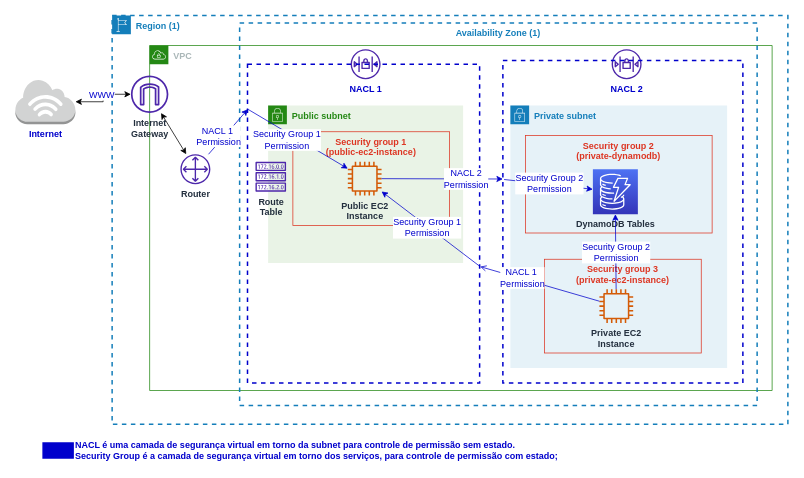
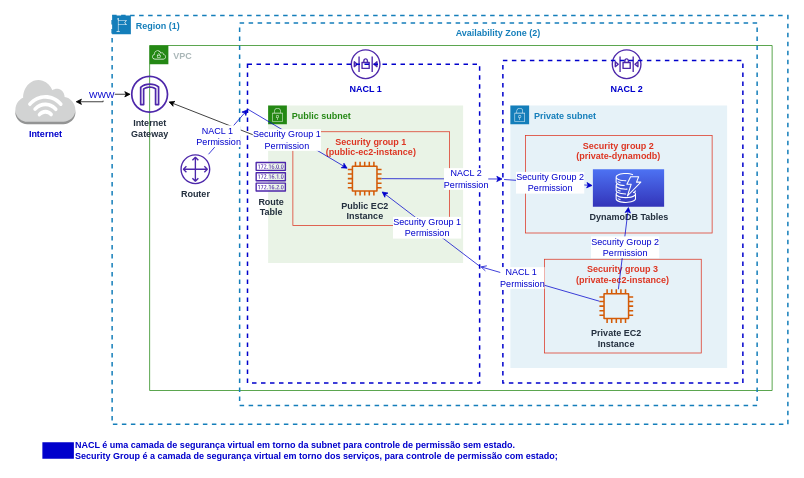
  <mxCell id="0" />
  <mxCell id="1" parent="0" />
  <mxCell id="2" value="&lt;b style=&quot;font-size: 12px;&quot;&gt;Region (1)&lt;/b&gt;" style="points=[[0,0],[0.25,0],[0.5,0],[0.75,0],[1,0],[1,0.25],[1,0.5],[1,0.75],[1,1],[0.75,1],[0.5,1],[0.25,1],[0,1],[0,0.75],[0,0.5],[0,0.25]];outlineConnect=0;gradientColor=none;html=1;whiteSpace=wrap;fontSize=12;fontStyle=0;container=1;pointerEvents=0;collapsible=0;recursiveResize=0;shape=mxgraph.aws4.group;grIcon=mxgraph.aws4.group_region;strokeColor=#147EBA;fillColor=none;verticalAlign=top;align=left;spacingLeft=30;fontColor=#147EBA;dashed=1;strokeWidth=2;" parent="1" vertex="1"><mxGeometry x="149" y="20" width="901" height="545" as="geometry" /></mxCell>
  <mxCell id="3" value="&lt;b style=&quot;font-size: 12px;&quot;&gt;VPC&lt;/b&gt;" style="points=[[0,0],[0.25,0],[0.5,0],[0.75,0],[1,0],[1,0.25],[1,0.5],[1,0.75],[1,1],[0.75,1],[0.5,1],[0.25,1],[0,1],[0,0.75],[0,0.5],[0,0.25]];outlineConnect=0;gradientColor=none;html=1;whiteSpace=wrap;fontSize=12;fontStyle=0;container=1;pointerEvents=0;collapsible=0;recursiveResize=0;shape=mxgraph.aws4.group;grIcon=mxgraph.aws4.group_vpc;strokeColor=#248814;fillColor=none;verticalAlign=top;align=left;spacingLeft=30;fontColor=#AAB7B8;dashed=0;" parent="2" vertex="1"><mxGeometry x="50" y="40" width="830" height="460" as="geometry" /></mxCell>
- <mxCell id="4" style="rounded=0;orthogonalLoop=1;jettySize=auto;html=1;fontSize=12;startArrow=classic;startFill=1;" parent="3" source="5" target="6" edge="1"><mxGeometry relative="1" as="geometry" /></mxCell>
+ <mxCell id="4" style="rounded=0;orthogonalLoop=1;jettySize=auto;html=1;fontSize=12;startArrow=classic;startFill=1;" parent="3" source="5" target="13" edge="1"><mxGeometry relative="1" as="geometry" /></mxCell>
  <mxCell id="5" value="&lt;b style=&quot;font-size: 12px;&quot;&gt;Internet&lt;br style=&quot;font-size: 12px;&quot;&gt;Gateway&lt;/b&gt;" style="sketch=0;outlineConnect=0;fontColor=#232F3E;gradientColor=none;fillColor=#4D27AA;strokeColor=none;dashed=0;verticalLabelPosition=bottom;verticalAlign=top;align=center;html=1;fontSize=12;fontStyle=0;aspect=fixed;pointerEvents=1;shape=mxgraph.aws4.internet_gateway;" parent="3" vertex="1"><mxGeometry x="-25" y="40" width="50" height="50" as="geometry" /></mxCell>
  <mxCell id="6" value="&lt;b style=&quot;font-size: 12px;&quot;&gt;Router&lt;/b&gt;" style="sketch=0;outlineConnect=0;fontColor=#232F3E;gradientColor=none;fillColor=#4D27AA;strokeColor=none;dashed=0;verticalLabelPosition=bottom;verticalAlign=top;align=center;html=1;fontSize=12;fontStyle=0;aspect=fixed;pointerEvents=1;shape=mxgraph.aws4.customer_gateway;" parent="3" vertex="1"><mxGeometry x="41" y="145" width="40" height="40" as="geometry" /></mxCell>
- <mxCell id="7" value="Availability Zone (1)" style="fillColor=none;strokeColor=#147EBA;dashed=1;verticalAlign=top;fontStyle=1;fontColor=#147EBA;strokeWidth=2;fontSize=12;" parent="2" vertex="1"><mxGeometry x="170" y="10" width="690" height="510" as="geometry" /></mxCell>
+ <mxCell id="7" value="Availability Zone (2)" style="fillColor=none;strokeColor=#147EBA;dashed=1;verticalAlign=top;fontStyle=1;fontColor=#147EBA;strokeWidth=2;fontSize=12;" parent="2" vertex="1"><mxGeometry x="170" y="10" width="690" height="510" as="geometry" /></mxCell>
  <mxCell id="8" value="&lt;font color=&quot;#0000cc&quot;&gt;&lt;b&gt;NACL 1&lt;/b&gt;&lt;/font&gt;" style="sketch=0;outlineConnect=0;fontColor=#232F3E;gradientColor=none;fillColor=#4D27AA;strokeColor=none;dashed=0;verticalLabelPosition=bottom;verticalAlign=top;align=center;html=1;fontSize=12;fontStyle=0;aspect=fixed;pointerEvents=1;shape=mxgraph.aws4.network_access_control_list;rounded=0;shadow=0;glass=0;labelBackgroundColor=none;" parent="2" vertex="1"><mxGeometry x="318" y="45" width="40" height="40" as="geometry" /></mxCell>
  <mxCell id="9" value="" style="rounded=0;whiteSpace=wrap;html=1;shadow=0;glass=0;labelBackgroundColor=none;sketch=0;fontSize=12;fontColor=#0000CC;strokeColor=#0000CC;strokeWidth=2;fillColor=none;dashed=1;" parent="2" vertex="1"><mxGeometry x="180.5" y="65" width="309.5" height="425" as="geometry" /></mxCell>
  <mxCell id="10" value="&lt;b style=&quot;font-size: 12px;&quot;&gt;Public subnet&lt;/b&gt;" style="points=[[0,0],[0.25,0],[0.5,0],[0.75,0],[1,0],[1,0.25],[1,0.5],[1,0.75],[1,1],[0.75,1],[0.5,1],[0.25,1],[0,1],[0,0.75],[0,0.5],[0,0.25]];outlineConnect=0;gradientColor=none;html=1;whiteSpace=wrap;fontSize=12;fontStyle=0;container=1;pointerEvents=0;collapsible=0;recursiveResize=0;shape=mxgraph.aws4.group;grIcon=mxgraph.aws4.group_security_group;grStroke=0;strokeColor=#248814;fillColor=#E9F3E6;verticalAlign=top;align=left;spacingLeft=30;fontColor=#248814;dashed=0;" parent="2" vertex="1"><mxGeometry x="208" y="120" width="260" height="210" as="geometry" /></mxCell>
  <mxCell id="11" value="&lt;b style=&quot;font-size: 12px;&quot;&gt;Route&lt;br style=&quot;font-size: 12px;&quot;&gt;Table&lt;/b&gt;" style="sketch=0;outlineConnect=0;fontColor=#232F3E;gradientColor=none;fillColor=#4D27AA;strokeColor=none;dashed=0;verticalLabelPosition=bottom;verticalAlign=top;align=center;html=1;fontSize=12;fontStyle=0;aspect=fixed;pointerEvents=1;shape=mxgraph.aws4.route_table;" parent="2" vertex="1"><mxGeometry x="191" y="195" width="41.05" height="40" as="geometry" /></mxCell>
  <mxCell id="12" value="Security group 1&#10;(public-ec2-instance)" style="fillColor=none;strokeColor=#DD3522;verticalAlign=top;fontStyle=1;fontColor=#DD3522;fontSize=12;" parent="2" vertex="1"><mxGeometry x="241" y="155" width="209" height="125" as="geometry" /></mxCell>
  <mxCell id="13" value="&lt;b style=&quot;font-size: 12px;&quot;&gt;Public EC2&lt;br style=&quot;font-size: 12px;&quot;&gt;Instance&lt;/b&gt;" style="sketch=0;outlineConnect=0;fontColor=#232F3E;gradientColor=none;fillColor=#D45B07;strokeColor=none;dashed=0;verticalLabelPosition=bottom;verticalAlign=top;align=center;html=1;fontSize=12;fontStyle=0;aspect=fixed;pointerEvents=1;shape=mxgraph.aws4.instance2;" parent="2" vertex="1"><mxGeometry x="314.25" y="195" width="45" height="45" as="geometry" /></mxCell>
  <mxCell id="14" value="&lt;b&gt;&lt;font color=&quot;#0000cc&quot;&gt;NACL 2&lt;/font&gt;&lt;/b&gt;" style="sketch=0;outlineConnect=0;fontColor=#232F3E;gradientColor=none;fillColor=#4D27AA;strokeColor=none;dashed=0;verticalLabelPosition=bottom;verticalAlign=top;align=center;html=1;fontSize=12;fontStyle=0;aspect=fixed;pointerEvents=1;shape=mxgraph.aws4.network_access_control_list;rounded=0;shadow=0;glass=0;labelBackgroundColor=none;" parent="2" vertex="1"><mxGeometry x="666" y="45" width="40" height="40" as="geometry" /></mxCell>
  <mxCell id="15" value="&lt;b&gt;Private subnet&lt;/b&gt;" style="points=[[0,0],[0.25,0],[0.5,0],[0.75,0],[1,0],[1,0.25],[1,0.5],[1,0.75],[1,1],[0.75,1],[0.5,1],[0.25,1],[0,1],[0,0.75],[0,0.5],[0,0.25]];outlineConnect=0;gradientColor=none;html=1;whiteSpace=wrap;fontSize=12;fontStyle=0;container=1;pointerEvents=0;collapsible=0;recursiveResize=0;shape=mxgraph.aws4.group;grIcon=mxgraph.aws4.group_security_group;grStroke=0;strokeColor=#147EBA;fillColor=#E6F2F8;verticalAlign=top;align=left;spacingLeft=30;fontColor=#147EBA;dashed=0;rounded=0;shadow=0;glass=0;labelBackgroundColor=none;sketch=0;" parent="2" vertex="1"><mxGeometry x="531" y="120" width="289" height="350" as="geometry" /></mxCell>
  <mxCell id="16" value="" style="rounded=0;whiteSpace=wrap;html=1;shadow=0;glass=0;labelBackgroundColor=none;sketch=0;fontSize=12;fontColor=#0000CC;strokeColor=#0000CC;strokeWidth=2;fillColor=none;dashed=1;" parent="15" vertex="1"><mxGeometry x="-10" y="-60" width="320" height="430" as="geometry" /></mxCell>
  <mxCell id="17" value="Security group 2&#10;(private-dynamodb)" style="fillColor=none;strokeColor=#DD3522;verticalAlign=top;fontStyle=1;fontColor=#DD3522;rounded=0;shadow=0;glass=0;labelBackgroundColor=none;sketch=0;fontSize=12;" parent="15" vertex="1"><mxGeometry x="20" y="40" width="249" height="130" as="geometry" /></mxCell>
  <mxCell id="18" style="edgeStyle=none;rounded=0;orthogonalLoop=1;jettySize=auto;html=1;entryX=0.005;entryY=0.369;entryDx=0;entryDy=0;entryPerimeter=0;fontSize=12;fontColor=#0000CC;startArrow=classic;startFill=1;strokeColor=#0000CC;endArrow=none;endFill=0;" parent="15" source="20" target="16" edge="1"><mxGeometry relative="1" as="geometry" /></mxCell>
  <mxCell id="19" value="Security Group 2&lt;br&gt;Permission" style="edgeLabel;html=1;align=center;verticalAlign=middle;resizable=0;points=[];fontSize=12;fontColor=#0000CC;" parent="18" vertex="1" connectable="0"><mxGeometry x="0.337" y="-2" relative="1" as="geometry"><mxPoint x="21" y="3" as="offset" /></mxGeometry></mxCell>
- <mxCell id="20" value="&lt;b&gt;DynamoDB Tables&lt;/b&gt;" style="sketch=0;points=[[0,0,0],[0.25,0,0],[0.5,0,0],[0.75,0,0],[1,0,0],[0,1,0],[0.25,1,0],[0.5,1,0],[0.75,1,0],[1,1,0],[0,0.25,0],[0,0.5,0],[0,0.75,0],[1,0.25,0],[1,0.5,0],[1,0.75,0]];outlineConnect=0;fontColor=#232F3E;gradientColor=#4D72F3;gradientDirection=north;fillColor=#3334B9;strokeColor=#ffffff;dashed=0;verticalLabelPosition=bottom;verticalAlign=top;align=center;html=1;fontSize=12;fontStyle=0;aspect=fixed;shape=mxgraph.aws4.resourceIcon;resIcon=mxgraph.aws4.dynamodb;rounded=0;shadow=0;glass=0;labelBackgroundColor=none;" parent="15" vertex="1"><mxGeometry x="110" y="85" width="60" height="60" as="geometry" /></mxCell>
+ <mxCell id="20" value="&lt;b&gt;DynamoDB Tables&lt;/b&gt;" style="sketch=0;points=[[0,0,0],[0.25,0,0],[0.5,0,0],[0.75,0,0],[1,0,0],[0,1,0],[0.25,1,0],[0.5,1,0],[0.75,1,0],[1,1,0],[0,0.25,0],[0,0.5,0],[0,0.75,0],[1,0.25,0],[1,0.5,0],[1,0.75,0]];outlineConnect=0;fontColor=#232F3E;gradientColor=#4D72F3;gradientDirection=north;fillColor=#3334B9;strokeColor=#ffffff;dashed=0;verticalLabelPosition=bottom;verticalAlign=top;align=center;html=1;fontSize=12;fontStyle=0;aspect=fixed;shape=mxgraph.aws4.resourceIcon;resIcon=mxgraph.aws4.dynamodb;rounded=0;shadow=0;glass=0;labelBackgroundColor=none;" parent="15" vertex="1"><mxGeometry x="110" y="85" width="95" height="50" as="geometry" /></mxCell>
  <mxCell id="21" value="Security group 3&#10;(private-ec2-instance)" style="fillColor=none;strokeColor=#DD3522;verticalAlign=top;fontStyle=1;fontColor=#DD3522;fontSize=12;" parent="15" vertex="1"><mxGeometry x="45.5" y="205" width="209" height="125" as="geometry" /></mxCell>
  <mxCell id="22" style="edgeStyle=none;rounded=0;orthogonalLoop=1;jettySize=auto;html=1;entryX=0.5;entryY=1;entryDx=0;entryDy=0;entryPerimeter=0;fontSize=12;fontColor=#0000CC;startArrow=none;startFill=0;endArrow=classic;endFill=1;strokeColor=#0000CC;" parent="15" source="24" target="20" edge="1"><mxGeometry relative="1" as="geometry" /></mxCell>
  <mxCell id="23" value="Security Group 2&lt;br&gt;Permission" style="edgeLabel;html=1;align=center;verticalAlign=middle;resizable=0;points=[];fontSize=12;fontColor=#0000CC;" parent="22" vertex="1" connectable="0"><mxGeometry x="0.201" relative="1" as="geometry"><mxPoint y="10" as="offset" /></mxGeometry></mxCell>
  <mxCell id="24" value="&lt;b style=&quot;font-size: 12px;&quot;&gt;Private EC2&lt;br style=&quot;font-size: 12px;&quot;&gt;Instance&lt;/b&gt;" style="sketch=0;outlineConnect=0;fontColor=#232F3E;gradientColor=none;fillColor=#D45B07;strokeColor=none;dashed=0;verticalLabelPosition=bottom;verticalAlign=top;align=center;html=1;fontSize=12;fontStyle=0;aspect=fixed;pointerEvents=1;shape=mxgraph.aws4.instance2;" parent="15" vertex="1"><mxGeometry x="118.75" y="245" width="45" height="45" as="geometry" /></mxCell>
  <mxCell id="25" style="edgeStyle=none;rounded=0;orthogonalLoop=1;jettySize=auto;html=1;fontSize=12;fontColor=#0000CC;startArrow=none;startFill=0;strokeColor=#0000CC;" parent="2" source="6" edge="1"><mxGeometry relative="1" as="geometry"><mxPoint x="181" y="125" as="targetPoint" /></mxGeometry></mxCell>
  <mxCell id="26" value="NACL 1&amp;nbsp;&lt;br&gt;Permission" style="edgeLabel;html=1;align=center;verticalAlign=middle;resizable=0;points=[];fontSize=12;fontColor=#0000CC;" parent="25" vertex="1" connectable="0"><mxGeometry x="-0.188" y="2" relative="1" as="geometry"><mxPoint x="-7" y="1" as="offset" /></mxGeometry></mxCell>
  <mxCell id="27" style="edgeStyle=none;rounded=0;orthogonalLoop=1;jettySize=auto;html=1;fontSize=12;fontColor=#0000CC;startArrow=none;startFill=0;strokeColor=#0000CC;" parent="2" source="13" edge="1"><mxGeometry relative="1" as="geometry"><mxPoint x="521" y="218" as="targetPoint" /></mxGeometry></mxCell>
  <mxCell id="28" value="NACL 2&lt;br&gt;Permission" style="edgeLabel;html=1;align=center;verticalAlign=middle;resizable=0;points=[];fontSize=12;fontColor=#0000CC;" parent="27" vertex="1" connectable="0"><mxGeometry x="0.123" y="1" relative="1" as="geometry"><mxPoint x="21" y="1" as="offset" /></mxGeometry></mxCell>
  <mxCell id="29" style="edgeStyle=none;rounded=0;orthogonalLoop=1;jettySize=auto;html=1;entryX=0.465;entryY=0.637;entryDx=0;entryDy=0;entryPerimeter=0;fontSize=12;fontColor=#0000CC;startArrow=none;startFill=0;endArrow=open;endFill=1;strokeColor=#0000CC;" parent="2" source="24" target="7" edge="1"><mxGeometry relative="1" as="geometry" /></mxCell>
  <mxCell id="30" value="NACL 1&amp;nbsp;&lt;br&gt;Permission" style="edgeLabel;html=1;align=center;verticalAlign=middle;resizable=0;points=[];fontSize=12;fontColor=#0000CC;" parent="29" vertex="1" connectable="0"><mxGeometry x="0.31" y="-1" relative="1" as="geometry"><mxPoint as="offset" /></mxGeometry></mxCell>
  <mxCell id="31" value="&lt;b style=&quot;font-size: 12px;&quot;&gt;&lt;font color=&quot;#0000cc&quot;&gt;Internet&lt;/font&gt;&lt;/b&gt;" style="outlineConnect=0;dashed=0;verticalLabelPosition=bottom;verticalAlign=top;align=center;html=1;shape=mxgraph.aws3.internet_3;fillColor=#D2D3D3;gradientColor=none;fontSize=12;strokeWidth=2;" parent="1" vertex="1"><mxGeometry x="20" y="105" width="80" height="60" as="geometry" /></mxCell>
  <mxCell id="32" style="edgeStyle=orthogonalEdgeStyle;rounded=0;orthogonalLoop=1;jettySize=auto;html=1;fontSize=12;startArrow=classic;startFill=1;" parent="1" source="5" target="31" edge="1"><mxGeometry relative="1" as="geometry" /></mxCell>
  <mxCell id="33" value="&lt;font color=&quot;#0000cc&quot;&gt;WWW&lt;/font&gt;" style="edgeLabel;html=1;align=center;verticalAlign=middle;resizable=0;points=[];fontSize=12;fontColor=#000000;" parent="32" vertex="1" connectable="0"><mxGeometry x="-0.123" y="-3" relative="1" as="geometry"><mxPoint as="offset" /></mxGeometry></mxCell>
  <mxCell id="34" value="" style="rounded=0;whiteSpace=wrap;html=1;fontSize=12;fontColor=#0000CC;strokeWidth=2;fillColor=#0000CC;strokeColor=#0000CC;" parent="1" vertex="1"><mxGeometry x="57" y="590" width="40" height="20" as="geometry" /></mxCell>
  <mxCell id="35" value="&lt;b&gt;NACL é uma camada de segurança virtual em torno da subnet para controle de permissão sem estado.&lt;br&gt;Security Group é a camada de segurança virtual em torno dos serviços, para controle de permissão com estado;&lt;br&gt;&lt;/b&gt;" style="text;html=1;strokeColor=none;fillColor=none;align=left;verticalAlign=middle;whiteSpace=wrap;rounded=0;fontSize=12;fontColor=#0000CC;" parent="1" vertex="1"><mxGeometry x="98" y="585" width="669" height="30" as="geometry" /></mxCell>
  <mxCell id="36" style="edgeStyle=none;rounded=0;orthogonalLoop=1;jettySize=auto;html=1;fontSize=12;fontColor=#0000CC;startArrow=classic;startFill=1;endArrow=none;endFill=0;strokeColor=#0000CC;" parent="1" source="13" edge="1"><mxGeometry relative="1" as="geometry"><mxPoint x="330" y="145" as="targetPoint" /></mxGeometry></mxCell>
  <mxCell id="37" value="Security Group 1&lt;br&gt;Permission" style="edgeLabel;html=1;align=center;verticalAlign=middle;resizable=0;points=[];fontSize=12;fontColor=#0000CC;" parent="36" vertex="1" connectable="0"><mxGeometry x="-0.195" y="1" relative="1" as="geometry"><mxPoint x="-28" y="-8" as="offset" /></mxGeometry></mxCell>
  <mxCell id="38" style="edgeStyle=none;rounded=0;orthogonalLoop=1;jettySize=auto;html=1;fontSize=12;fontColor=#0000CC;startArrow=classic;startFill=1;endArrow=none;endFill=0;strokeColor=#0000CC;" parent="1" source="13" edge="1"><mxGeometry relative="1" as="geometry"><mxPoint x="640" y="355" as="targetPoint" /></mxGeometry></mxCell>
  <mxCell id="39" value="Security Group 1&lt;br&gt;Permission" style="edgeLabel;html=1;align=center;verticalAlign=middle;resizable=0;points=[];fontSize=12;fontColor=#0000CC;" parent="38" vertex="1" connectable="0"><mxGeometry x="-0.086" y="-1" relative="1" as="geometry"><mxPoint y="1" as="offset" /></mxGeometry></mxCell>
